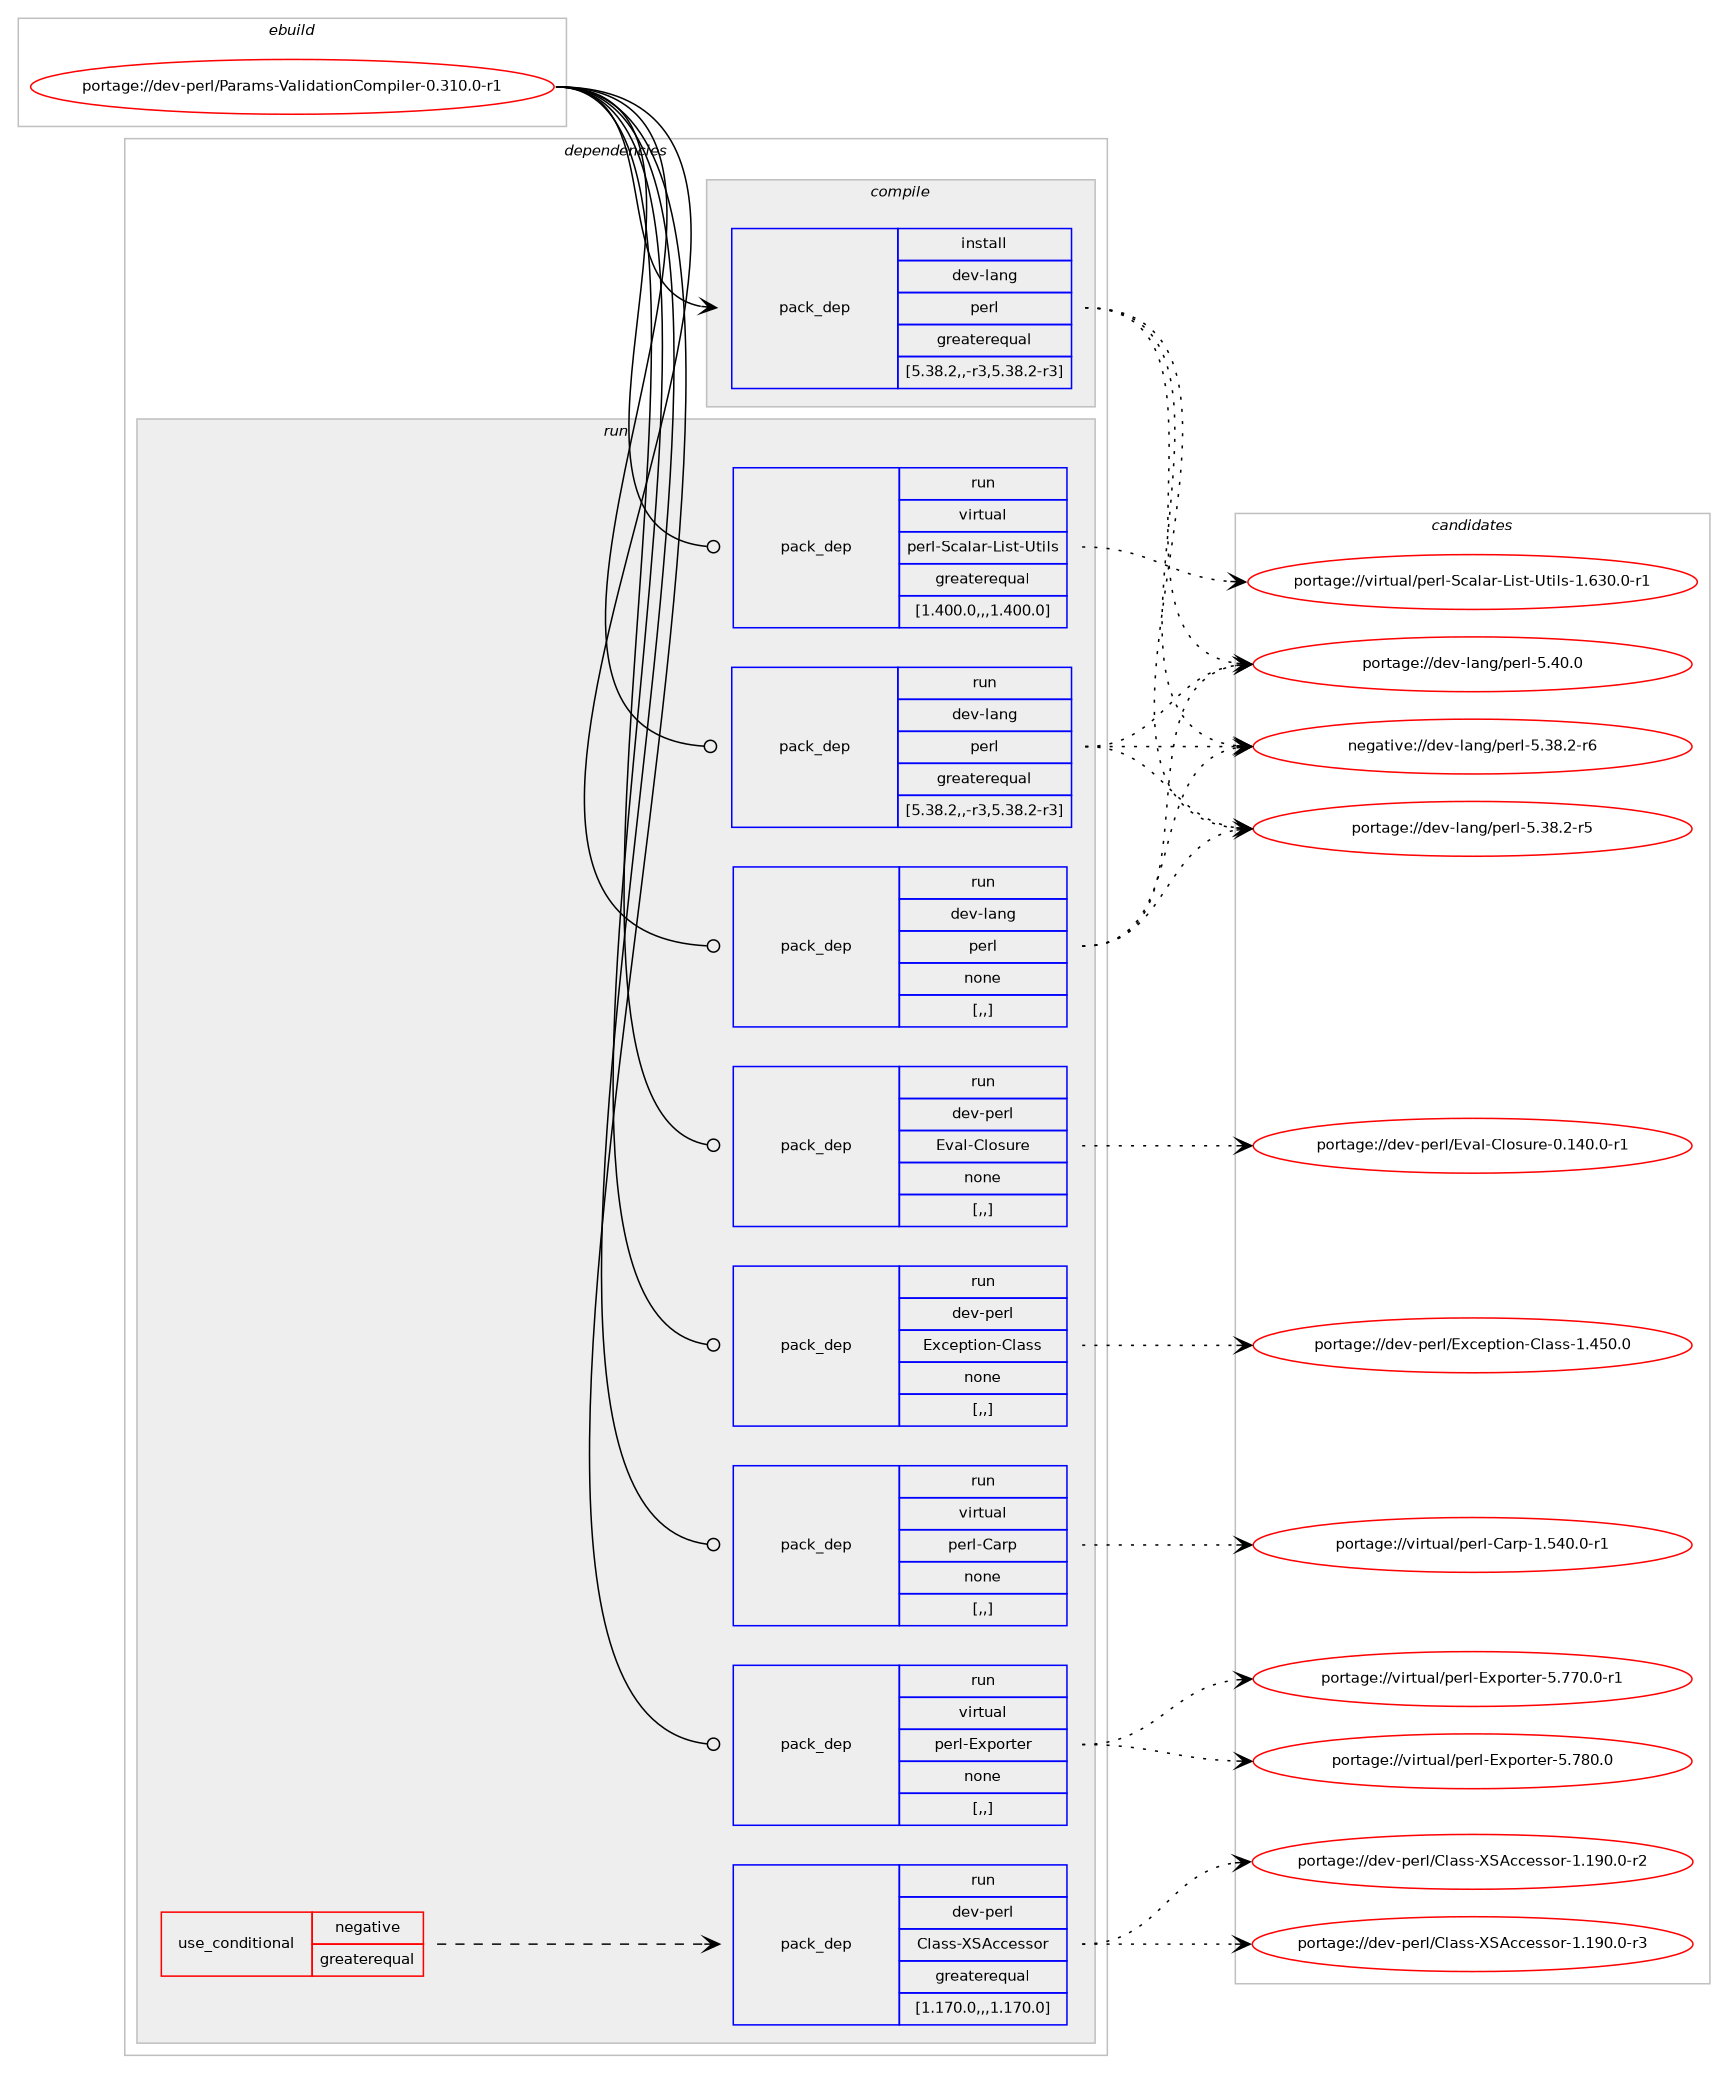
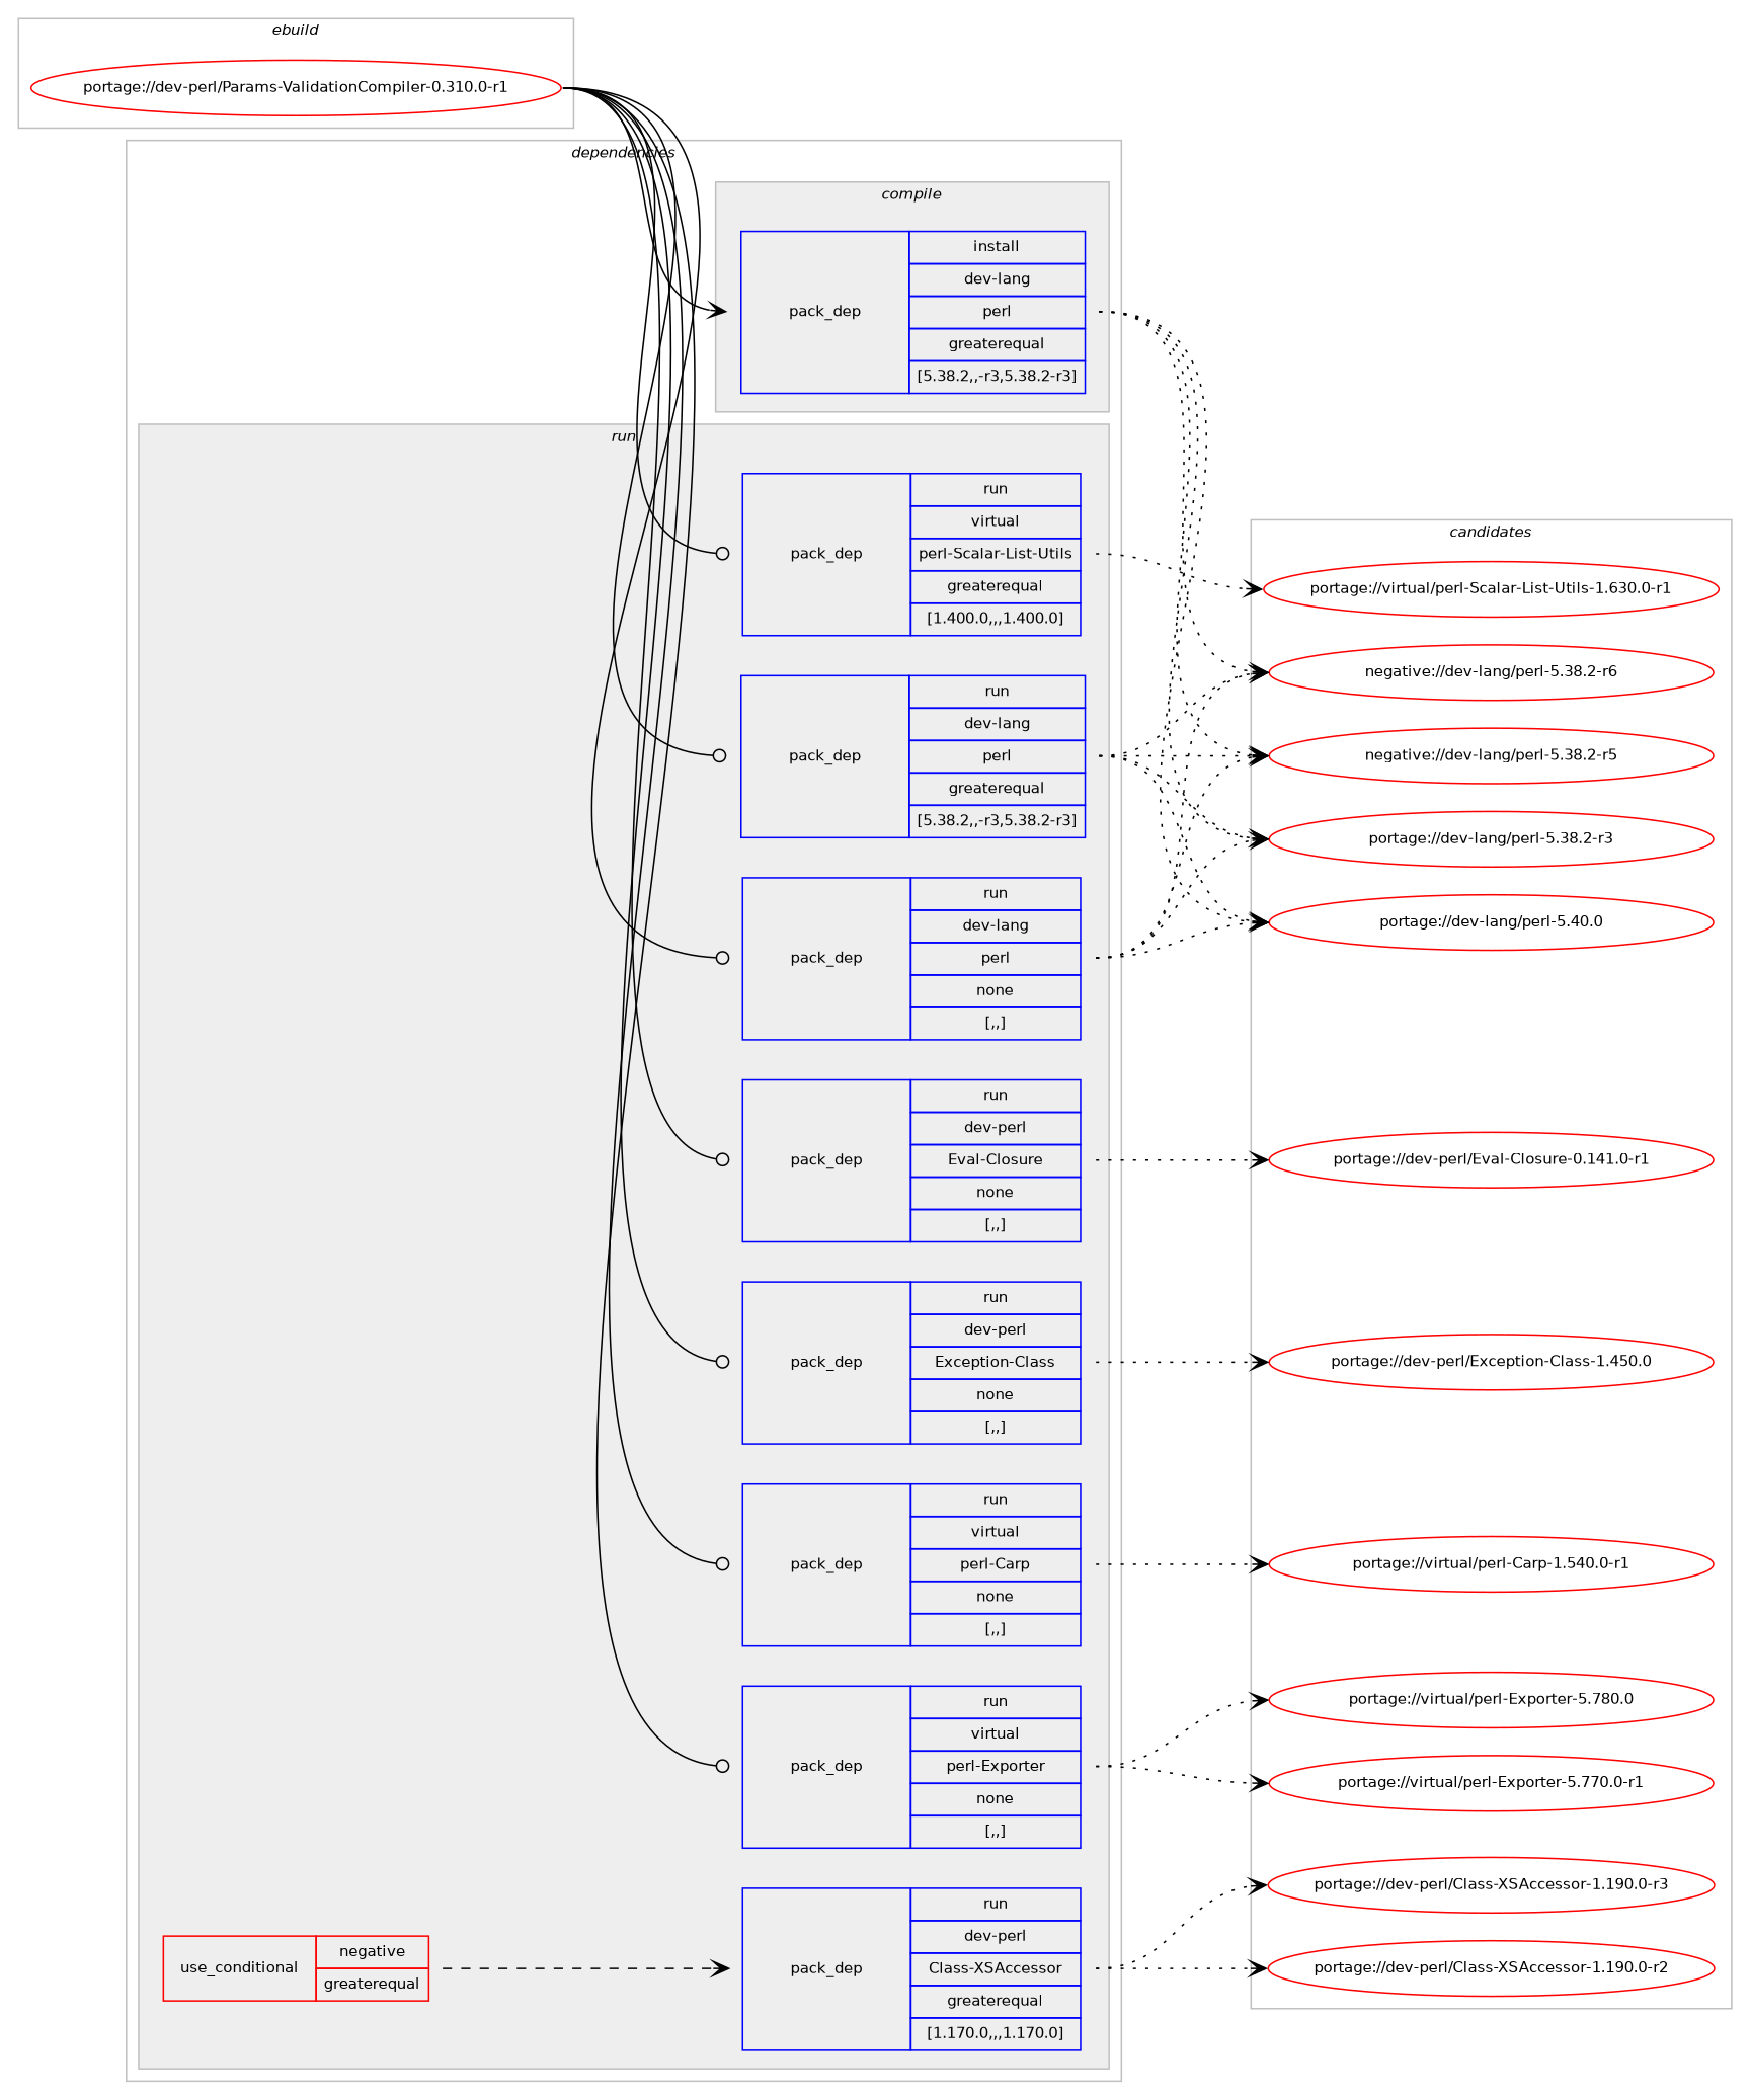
  digraph {
    compound=true
    concentrate=true
    fontname=Helvetica
    fontsize=10
    newrank=true
    rankdir=LR
    ranksep=1.5
    node [color=red fontname=Helvetica fontsize=10]
    edge [arrowhead=vee headport=w style=dotted tailport=e weight=100]
    n1 [label="portage://dev-perl/Params-ValidationCompiler-0.310.0-r1" width=4]
    n2 [color=blue label=<<TABLE BORDER="0" CELLBORDER="1" CELLSPACING="0" CELLPADDING="4" WIDTH="220"><TR><TD ROWSPAN="6" CELLPADDING="30">pack_dep</TD></TR><TR><TD WIDTH="110">install</TD></TR><TR><TD>dev-lang</TD></TR><TR><TD>perl</TD></TR><TR><TD>greaterequal</TD></TR><TR><TD>[5.38.2,,-r3,5.38.2-r3]</TD></TR></TABLE>> shape=none]
    n3 [color=blue label=<<TABLE BORDER="0" CELLBORDER="1" CELLSPACING="0" CELLPADDING="4" WIDTH="220"><TR><TD ROWSPAN="6" CELLPADDING="30">pack_dep</TD></TR><TR><TD WIDTH="110">run</TD></TR><TR><TD>dev-perl</TD></TR><TR><TD>Class-XSAccessor</TD></TR><TR><TD>greaterequal</TD></TR><TR><TD>[1.170.0,,,1.170.0]</TD></TR></TABLE>> shape=none]
    n4 [label=<<TABLE BORDER="0" CELLBORDER="1" CELLSPACING="0" CELLPADDING="4"><TR><TD ROWSPAN="3" CELLPADDING="10">use_conditional</TD></TR><TR><TD>negative</TD></TR><TR><TD>greaterequal</TD></TR></TABLE>> shape=none]
    n5 [color=blue label=<<TABLE BORDER="0" CELLBORDER="1" CELLSPACING="0" CELLPADDING="4" WIDTH="220"><TR><TD ROWSPAN="6" CELLPADDING="30">pack_dep</TD></TR><TR><TD WIDTH="110">run</TD></TR><TR><TD>dev-lang</TD></TR><TR><TD>perl</TD></TR><TR><TD>greaterequal</TD></TR><TR><TD>[5.38.2,,-r3,5.38.2-r3]</TD></TR></TABLE>> shape=none]
    n6 [color=blue label=<<TABLE BORDER="0" CELLBORDER="1" CELLSPACING="0" CELLPADDING="4" WIDTH="220"><TR><TD ROWSPAN="6" CELLPADDING="30">pack_dep</TD></TR><TR><TD WIDTH="110">run</TD></TR><TR><TD>dev-lang</TD></TR><TR><TD>perl</TD></TR><TR><TD>none</TD></TR><TR><TD>[,,]</TD></TR></TABLE>> shape=none]
    n7 [color=blue label=<<TABLE BORDER="0" CELLBORDER="1" CELLSPACING="0" CELLPADDING="4" WIDTH="220"><TR><TD ROWSPAN="6" CELLPADDING="30">pack_dep</TD></TR><TR><TD WIDTH="110">run</TD></TR><TR><TD>dev-perl</TD></TR><TR><TD>Eval-Closure</TD></TR><TR><TD>none</TD></TR><TR><TD>[,,]</TD></TR></TABLE>> shape=none]
    n8 [color=blue label=<<TABLE BORDER="0" CELLBORDER="1" CELLSPACING="0" CELLPADDING="4" WIDTH="220"><TR><TD ROWSPAN="6" CELLPADDING="30">pack_dep</TD></TR><TR><TD WIDTH="110">run</TD></TR><TR><TD>dev-perl</TD></TR><TR><TD>Exception-Class</TD></TR><TR><TD>none</TD></TR><TR><TD>[,,]</TD></TR></TABLE>> shape=none]
    n9 [color=blue label=<<TABLE BORDER="0" CELLBORDER="1" CELLSPACING="0" CELLPADDING="4" WIDTH="220"><TR><TD ROWSPAN="6" CELLPADDING="30">pack_dep</TD></TR><TR><TD WIDTH="110">run</TD></TR><TR><TD>virtual</TD></TR><TR><TD>perl-Carp</TD></TR><TR><TD>none</TD></TR><TR><TD>[,,]</TD></TR></TABLE>> shape=none]
    n10 [color=blue label=<<TABLE BORDER="0" CELLBORDER="1" CELLSPACING="0" CELLPADDING="4" WIDTH="220"><TR><TD ROWSPAN="6" CELLPADDING="30">pack_dep</TD></TR><TR><TD WIDTH="110">run</TD></TR><TR><TD>virtual</TD></TR><TR><TD>perl-Exporter</TD></TR><TR><TD>none</TD></TR><TR><TD>[,,]</TD></TR></TABLE>> shape=none]
    n11 [color=blue label=<<TABLE BORDER="0" CELLBORDER="1" CELLSPACING="0" CELLPADDING="4" WIDTH="220"><TR><TD ROWSPAN="6" CELLPADDING="30">pack_dep</TD></TR><TR><TD WIDTH="110">run</TD></TR><TR><TD>virtual</TD></TR><TR><TD>perl-Scalar-List-Utils</TD></TR><TR><TD>greaterequal</TD></TR><TR><TD>[1.400.0,,,1.400.0]</TD></TR></TABLE>> shape=none]
    n12 [label="portage://dev-lang/perl-5.40.0" width=4]
    n13 [label="negative://dev-lang/perl-5.38.2-r6" width=4]
-   n14 [label="portage://dev-lang/perl-5.38.2-r5" width=4]
+   n14 [label="negative://dev-lang/perl-5.38.2-r5" width=4]
+   n15 [label="portage://dev-lang/perl-5.38.2-r3" width=4]
    n16 [label="portage://dev-perl/Class-XSAccessor-1.190.0-r3" width=4]
    n17 [label="portage://dev-perl/Class-XSAccessor-1.190.0-r2" width=4]
    n18 [label="portage://virtual/perl-Exporter-5.780.0" width=4]
    n19 [label="portage://virtual/perl-Exporter-5.770.0-r1" width=4]
-   n20 [label="portage://dev-perl/Eval-Closure-0.140.0-r1" width=4]
+   n20 [label="portage://dev-perl/Eval-Closure-0.141.0-r1" width=4]
    n21 [label="portage://dev-perl/Exception-Class-1.450.0" width=4]
    n22 [label="portage://virtual/perl-Carp-1.540.0-r1" width=4]
    n23 [label="portage://virtual/perl-Scalar-List-Utils-1.630.0-r1" width=4]
    subgraph cluster_1 {
      color=gray
      label=<<i>ebuild</i>>
      n1
    }
    subgraph cluster_2 {
      color=gray
      label=<<i>dependencies</i>>
      subgraph cluster_3 {
        color=gray
        fillcolor="#eeeeee"
        label=<<i>compile</i>>
        style=filled
        subgraph sub_4 {
          color=gray
          fillcolor="#eeeeee"
          label=<<i>compile</i>>
          style=filled
          n2
        }
      }
      subgraph cluster_5 {
        color=gray
        fillcolor="#eeeeee"
        label=<<i>compile and run</i>>
        style=filled
      }
      subgraph cluster_6 {
        color=gray
        fillcolor="#eeeeee"
        label=<<i>run</i>>
        style=filled
        subgraph sub_7 {
          color=gray
          fillcolor="#eeeeee"
          label=<<i>run</i>>
          style=filled
          n4
          subgraph sub_8 {
            color=gray
            fillcolor="#eeeeee"
            label=<<i>run</i>>
            style=filled
            n3
          }
        }
        subgraph sub_9 {
          color=gray
          fillcolor="#eeeeee"
          label=<<i>run</i>>
          style=filled
          n5
        }
        subgraph sub_10 {
          color=gray
          fillcolor="#eeeeee"
          label=<<i>run</i>>
          style=filled
          n6
        }
        subgraph sub_11 {
          color=gray
          fillcolor="#eeeeee"
          label=<<i>run</i>>
          style=filled
          n7
        }
        subgraph sub_12 {
          color=gray
          fillcolor="#eeeeee"
          label=<<i>run</i>>
          style=filled
          n8
        }
        subgraph sub_13 {
          color=gray
          fillcolor="#eeeeee"
          label=<<i>run</i>>
          style=filled
          n9
        }
        subgraph sub_14 {
          color=gray
          fillcolor="#eeeeee"
          label=<<i>run</i>>
          style=filled
          n10
        }
        subgraph sub_15 {
          color=gray
          fillcolor="#eeeeee"
          label=<<i>run</i>>
          style=filled
          n11
        }
      }
    }
    subgraph cluster_16 {
      color=gray
      label=<<i>candidates</i>>
      rank=same
      subgraph sub_17 {
        color=black
        label=<<i>candidates</i>>
        nodesep=1
        rank=same
        n12
        n13
        n14
+       n15
      }
      subgraph sub_18 {
        color=black
        label=<<i>candidates</i>>
        nodesep=1
        rank=same
        n16
        n17
      }
      subgraph sub_19 {
        color=black
        label=<<i>candidates</i>>
        nodesep=1
        rank=same
        n12
        n13
        n14
+       n15
      }
      subgraph sub_20 {
        color=black
        label=<<i>candidates</i>>
        nodesep=1
        rank=same
        n12
        n13
        n14
+       n15
      }
      subgraph sub_21 {
        color=black
        label=<<i>candidates</i>>
        nodesep=1
        rank=same
        n18
        n19
      }
      subgraph sub_22 {
        color=black
        label=<<i>candidates</i>>
        nodesep=1
        rank=same
        n20
      }
      subgraph sub_23 {
        color=black
        label=<<i>candidates</i>>
        nodesep=1
        rank=same
        n21
      }
      subgraph sub_24 {
        color=black
        label=<<i>candidates</i>>
        nodesep=1
        rank=same
        n22
      }
      subgraph sub_25 {
        color=black
        label=<<i>candidates</i>>
        nodesep=1
        rank=same
        n23
      }
    }
    n1 -> n2 [style=solid weight=20]
    n1 -> n5 [arrowhead=odot style=solid weight=20]
    n1 -> n6 [arrowhead=odot style=solid weight=20]
    n1 -> n7 [arrowhead=odot style=solid weight=20]
    n1 -> n8 [arrowhead=odot style=solid weight=20]
    n1 -> n9 [arrowhead=odot style=solid weight=20]
    n1 -> n10 [arrowhead=odot style=solid weight=20]
    n1 -> n11 [arrowhead=odot style=solid weight=20]
    n2 -> n12
    n2 -> n13
    n2 -> n14
+   n2 -> n15
    n3 -> n16
    n3 -> n17
    n4 -> n3 [style=dashed weight=20]
    n5 -> n12
    n5 -> n13
    n5 -> n14
+   n5 -> n15
    n6 -> n12
    n6 -> n13
    n6 -> n14
+   n6 -> n15
    n7 -> n20
    n8 -> n21
    n9 -> n22
    n10 -> n18
    n10 -> n19
    n11 -> n23
  }
